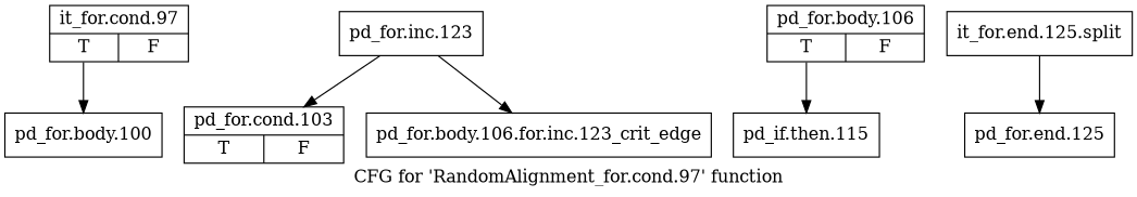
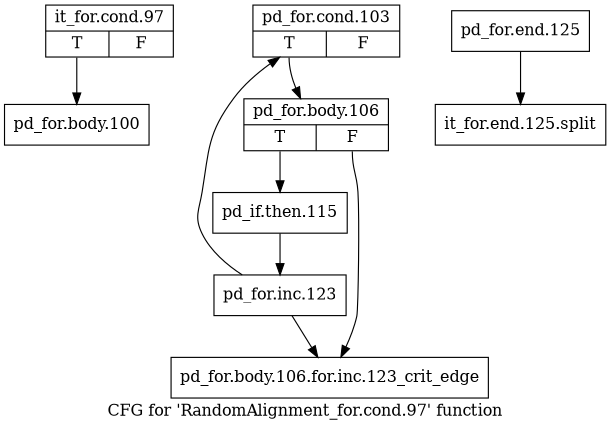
  digraph {
    label="CFG for 'RandomAlignment_for.cond.97' function"
    node [shape=record]
    n1 [label="{it_for.cond.97|{<s0>T|<s1>F}}"]
    n2 [label="{pd_for.body.100}"]
    n3 [label="{pd_for.cond.103|{<s0>T|<s1>F}}"]
    n4 [label="{pd_for.body.106|{<s0>T|<s1>F}}"]
    n5 [label="{pd_if.then.115}"]
    n6 [label="{pd_for.body.106.for.inc.123_crit_edge}"]
    n7 [label="{pd_for.end.125}"]
    n8 [label="{it_for.end.125.split}"]
    n9 [label="{pd_for.inc.123}"]
    n1 -> n2 [tailport=s0]
+   n3 -> n4 [tailport=s0]
    n4 -> n5 [tailport=s0]
-   n8 -> n7
+   n4 -> n6 [tailport=s1]
+   n5 -> n9
+   n7 -> n8
    n9 -> n3
    n9 -> n6
  }
